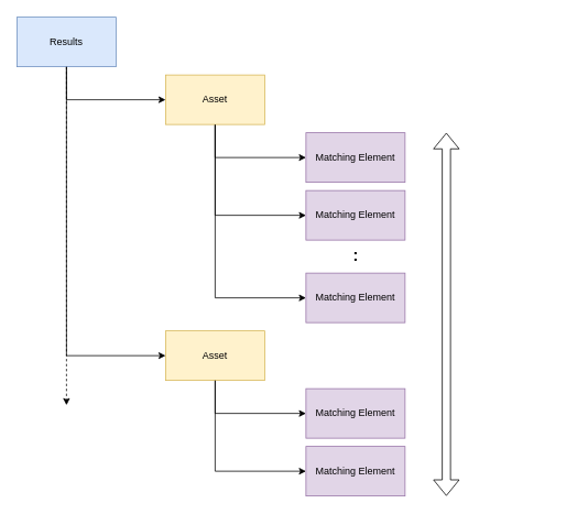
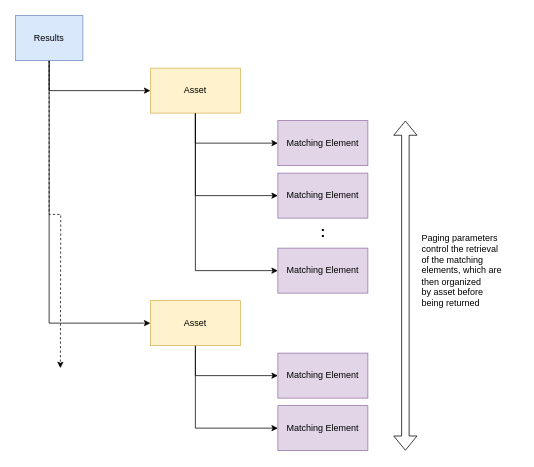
  <mxCell id="0" />
  <mxCell id="1" parent="0" />
  <mxCell id="2" style="edgeStyle=orthogonalEdgeStyle;rounded=0;orthogonalLoop=1;jettySize=auto;html=1;exitX=0.5;exitY=1;exitDx=0;exitDy=0;entryX=0;entryY=0.5;entryDx=0;entryDy=0;" edge="1" parent="1" source="4" target="5"><mxGeometry relative="1" as="geometry" /></mxCell>
  <mxCell id="3" style="edgeStyle=orthogonalEdgeStyle;rounded=0;orthogonalLoop=1;jettySize=auto;html=1;exitX=0.5;exitY=1;exitDx=0;exitDy=0;entryX=0;entryY=0.5;entryDx=0;entryDy=0;" edge="1" parent="1" source="4" target="11"><mxGeometry relative="1" as="geometry" /></mxCell>
  <mxCell id="4" value="Asset" style="rounded=0;whiteSpace=wrap;html=1;fillColor=#fff2cc;strokeColor=#d6b656;" vertex="1" parent="1"><mxGeometry x="200" y="90" width="120" height="60" as="geometry" /></mxCell>
  <mxCell id="5" value="Matching Element" style="rounded=0;whiteSpace=wrap;html=1;fillColor=#e1d5e7;strokeColor=#9673a6;" vertex="1" parent="1"><mxGeometry x="370" y="160" width="120" height="60" as="geometry" /></mxCell>
  <mxCell id="6" style="edgeStyle=orthogonalEdgeStyle;rounded=0;orthogonalLoop=1;jettySize=auto;html=1;entryX=0;entryY=0.5;entryDx=0;entryDy=0;exitX=0.5;exitY=1;exitDx=0;exitDy=0;" edge="1" parent="1" source="8" target="4"><mxGeometry relative="1" as="geometry" /></mxCell>
  <mxCell id="7" style="edgeStyle=orthogonalEdgeStyle;rounded=0;orthogonalLoop=1;jettySize=auto;html=1;exitX=0.5;exitY=1;exitDx=0;exitDy=0;dashed=1;" edge="1" parent="1" source="8"><mxGeometry relative="1" as="geometry"><mxPoint x="80" y="490" as="targetPoint" /></mxGeometry></mxCell>
- <mxCell id="8" value="Results" style="rounded=0;whiteSpace=wrap;html=1;fillColor=#dae8fc;strokeColor=#6c8ebf;" vertex="1" parent="1"><mxGeometry x="20" y="20" width="120" height="60" as="geometry" /></mxCell>
+ <mxCell id="8" value="Results" style="rounded=0;whiteSpace=wrap;html=1;fillColor=#dae8fc;strokeColor=#6c8ebf;" vertex="1" parent="1"><mxGeometry x="20" y="20" width="90" height="60" as="geometry" /></mxCell>
  <mxCell id="9" style="edgeStyle=orthogonalEdgeStyle;rounded=0;orthogonalLoop=1;jettySize=auto;html=1;exitX=0.5;exitY=1;exitDx=0;exitDy=0;entryX=0;entryY=0.5;entryDx=0;entryDy=0;" edge="1" parent="1" target="10" source="4"><mxGeometry relative="1" as="geometry"><mxPoint x="260" y="220" as="sourcePoint" /></mxGeometry></mxCell>
  <mxCell id="10" value="Matching Element" style="rounded=0;whiteSpace=wrap;html=1;fillColor=#e1d5e7;strokeColor=#9673a6;" vertex="1" parent="1"><mxGeometry x="370" y="230" width="120" height="60" as="geometry" /></mxCell>
  <mxCell id="11" value="Matching Element" style="rounded=0;whiteSpace=wrap;html=1;fillColor=#e1d5e7;strokeColor=#9673a6;" vertex="1" parent="1"><mxGeometry x="370" y="330" width="120" height="60" as="geometry" /></mxCell>
  <mxCell id="12" value=":" style="text;html=1;align=center;verticalAlign=middle;resizable=0;points=[];autosize=1;strokeColor=none;fillColor=none;fontStyle=1;fontSize=19;" vertex="1" parent="1"><mxGeometry x="415" y="290" width="30" height="40" as="geometry" /></mxCell>
  <mxCell id="13" style="edgeStyle=orthogonalEdgeStyle;rounded=0;orthogonalLoop=1;jettySize=auto;html=1;exitX=0.5;exitY=1;exitDx=0;exitDy=0;entryX=0;entryY=0.5;entryDx=0;entryDy=0;" edge="1" parent="1" source="14" target="15"><mxGeometry relative="1" as="geometry" /></mxCell>
  <mxCell id="14" value="Asset" style="rounded=0;whiteSpace=wrap;html=1;fillColor=#fff2cc;strokeColor=#d6b656;" vertex="1" parent="1"><mxGeometry x="200" y="400" width="120" height="60" as="geometry" /></mxCell>
  <mxCell id="15" value="Matching Element" style="rounded=0;whiteSpace=wrap;html=1;fillColor=#e1d5e7;strokeColor=#9673a6;" vertex="1" parent="1"><mxGeometry x="370" y="470" width="120" height="60" as="geometry" /></mxCell>
  <mxCell id="16" style="edgeStyle=orthogonalEdgeStyle;rounded=0;orthogonalLoop=1;jettySize=auto;html=1;entryX=0;entryY=0.5;entryDx=0;entryDy=0;exitX=0.5;exitY=1;exitDx=0;exitDy=0;" edge="1" parent="1" target="14" source="8"><mxGeometry relative="1" as="geometry"><mxPoint x="80" y="390" as="sourcePoint" /></mxGeometry></mxCell>
  <mxCell id="17" style="edgeStyle=orthogonalEdgeStyle;rounded=0;orthogonalLoop=1;jettySize=auto;html=1;exitX=0.5;exitY=1;exitDx=0;exitDy=0;entryX=0;entryY=0.5;entryDx=0;entryDy=0;" edge="1" parent="1" source="14" target="18"><mxGeometry relative="1" as="geometry"><mxPoint x="260" y="530" as="sourcePoint" /></mxGeometry></mxCell>
  <mxCell id="18" value="Matching Element" style="rounded=0;whiteSpace=wrap;html=1;fillColor=#e1d5e7;strokeColor=#9673a6;" vertex="1" parent="1"><mxGeometry x="370" y="540" width="120" height="60" as="geometry" /></mxCell>
  <mxCell id="19" value="" style="shape=flexArrow;endArrow=classic;startArrow=classic;html=1;rounded=0;" edge="1" parent="1"><mxGeometry width="100" height="100" relative="1" as="geometry"><mxPoint x="540" y="600" as="sourcePoint" /><mxPoint x="540" y="160" as="targetPoint" /></mxGeometry></mxCell>
+ <mxCell id="20" value="Paging parameters&lt;div&gt;control the retrieval&lt;/div&gt;&lt;div&gt;of the matching&lt;/div&gt;&lt;div&gt;elements, which are&lt;/div&gt;&lt;div&gt;then&amp;nbsp;&lt;span style=&quot;background-color: initial;&quot;&gt;organized&lt;/span&gt;&lt;/div&gt;&lt;div&gt;by asset before&lt;/div&gt;&lt;div&gt;being returned&lt;/div&gt;" style="text;html=1;align=left;verticalAlign=middle;resizable=0;points=[];autosize=1;strokeColor=none;fillColor=none;" vertex="1" parent="1"><mxGeometry x="560" y="305" width="130" height="110" as="geometry" /></mxCell>
